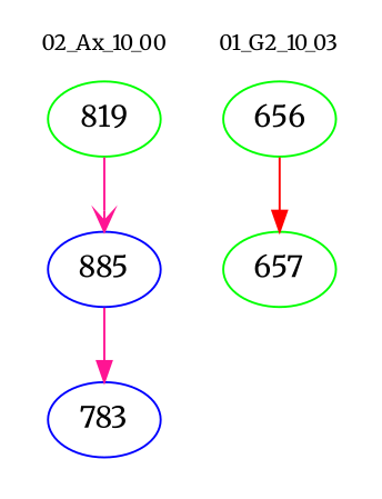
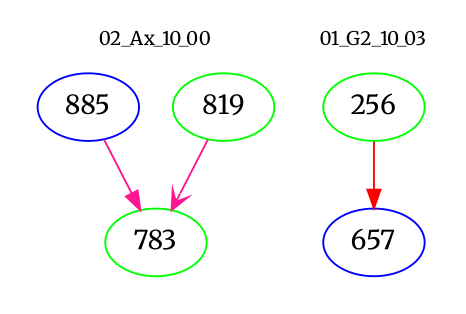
  digraph {
    fontname=Merriweather
    node [color=blue fontname=Merriweather]
    edge [arrowhead=normal color=deeppink fontname=Merriweather]
    n1 [color=green label=819]
    n2 [label=885]
-   n3 [label=783]
-   n4 [color=green label=656]
-   n5 [color=green label=657]
+   n3 [color=green label=783]
+   n4 [color=green label=256]
+   n5 [label=657]
    subgraph cluster_1 {
      color=white
      fontsize=10
      label="02_Ax_10_00"
      n1
      n2
      n3
    }
    subgraph cluster_2 {
      color=white
      fontsize=10
      label="01_G2_10_03"
      n4
      n5
    }
-   n1 -> n2 [arrowhead=vee]
+   n1 -> n3 [arrowhead=vee]
    n2 -> n3
    n4 -> n5 [color=red]
  }
